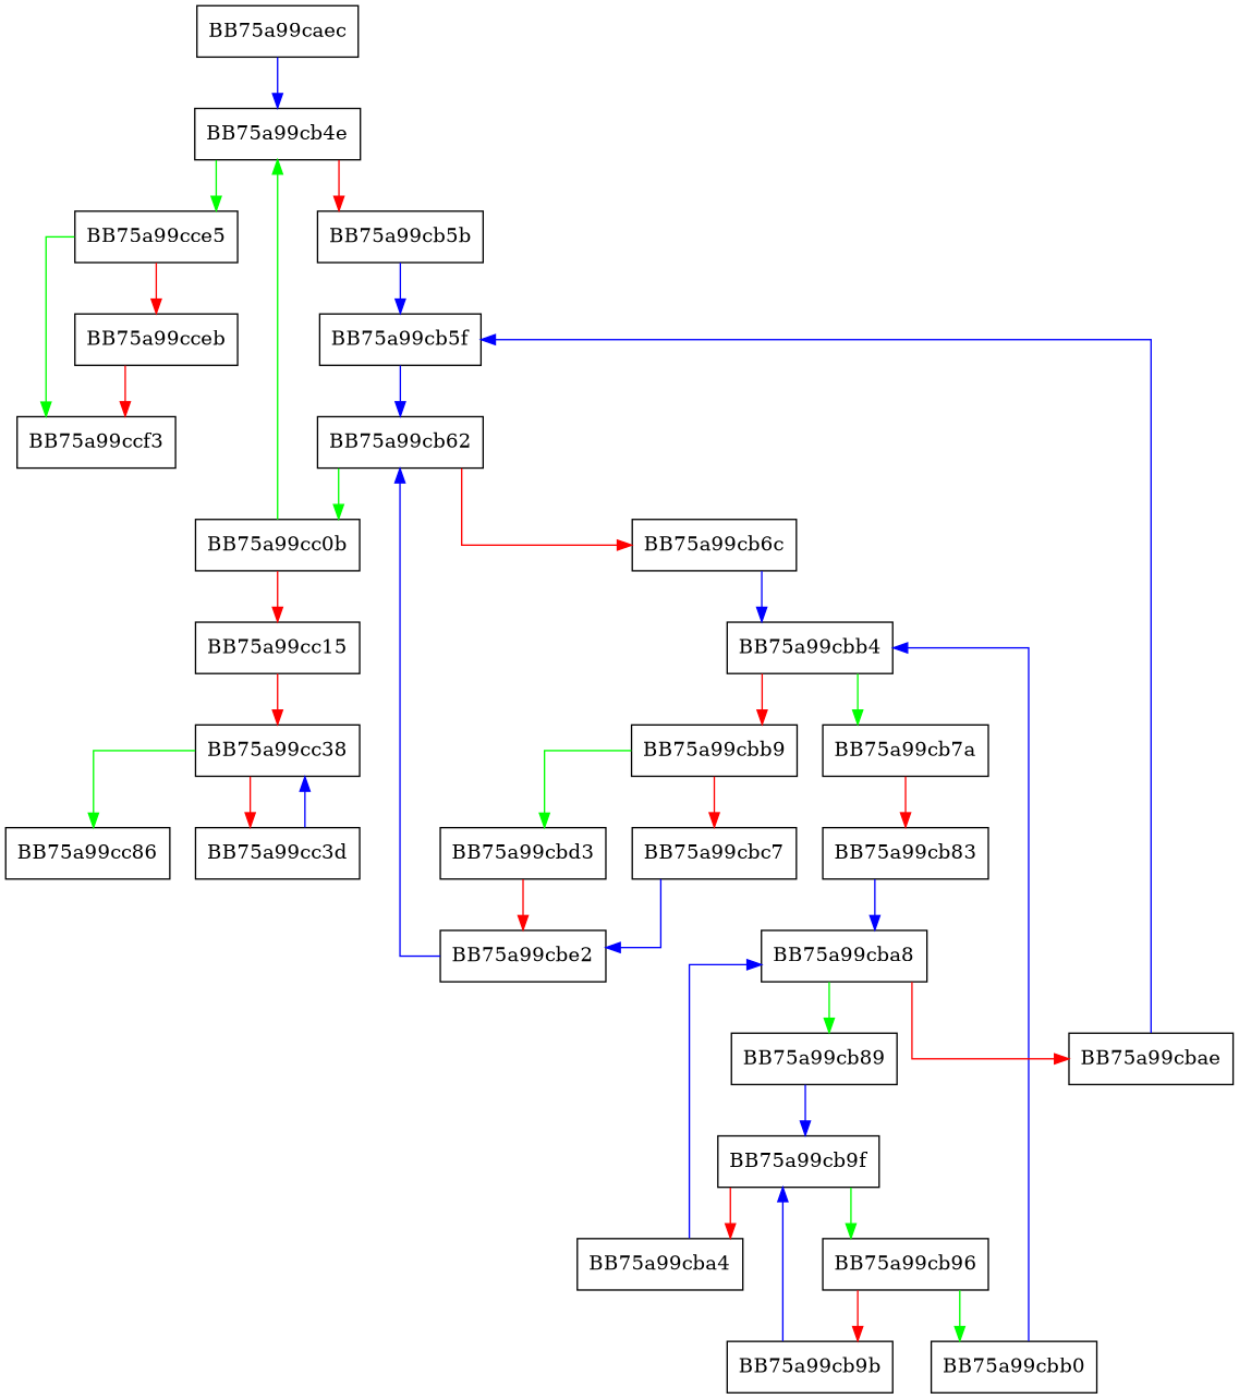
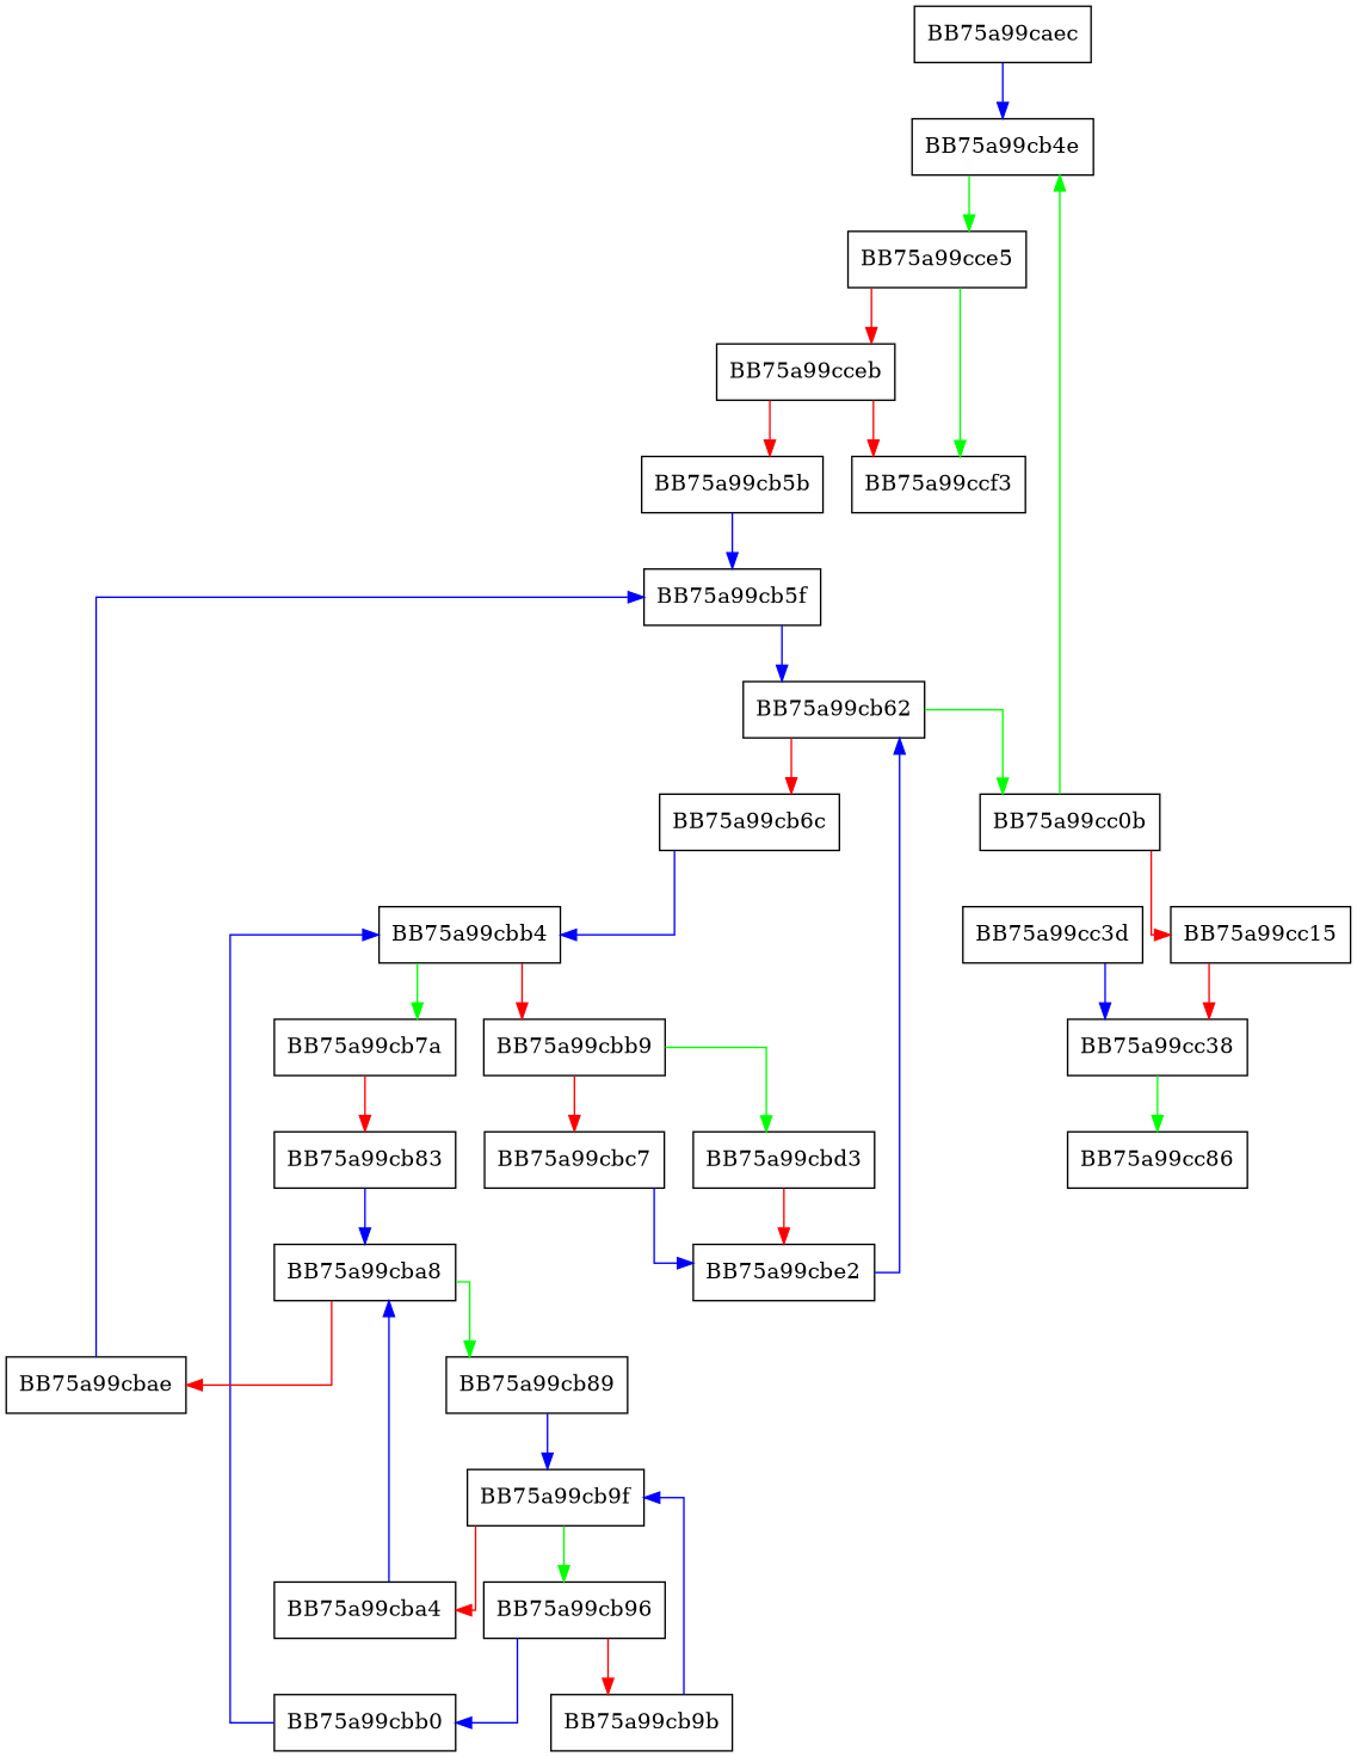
  digraph {
    splines=ortho
    node [shape=box]
    edge [color=red]
    BB75a99caec
    BB75a99cb4e
    BB75a99cce5
    BB75a99cb5b
    BB75a99ccf3
    BB75a99cceb
    BB75a99cb5f
    BB75a99cb62
    BB75a99cc0b
    BB75a99cb6c
    BB75a99cc15
    BB75a99cbb4
    BB75a99cc38
    BB75a99cb7a
    BB75a99cbb9
    BB75a99cb83
    BB75a99cbd3
    BB75a99cbc7
    BB75a99cbb0
    BB75a99cba8
    BB75a99cb89
    BB75a99cbae
    BB75a99cb9f
    BB75a99cb96
    BB75a99cba4
    BB75a99cb9b
    BB75a99cbe2
    BB75a99cc86
    BB75a99cc3d
    BB75a99caec -> BB75a99cb4e [color=blue]
    BB75a99cb4e -> BB75a99cce5 [color=green]
-   BB75a99cb4e -> BB75a99cb5b
+   BB75a99cceb -> BB75a99cb5b
    BB75a99cce5 -> BB75a99ccf3 [color=green]
    BB75a99cce5 -> BB75a99cceb
    BB75a99cb5b -> BB75a99cb5f [color=blue]
    BB75a99cceb -> BB75a99ccf3
    BB75a99cb5f -> BB75a99cb62 [color=blue]
    BB75a99cb62 -> BB75a99cc0b [color=green]
    BB75a99cb62 -> BB75a99cb6c
    BB75a99cc0b -> BB75a99cb4e [color=green]
    BB75a99cc0b -> BB75a99cc15
    BB75a99cb6c -> BB75a99cbb4 [color=blue]
    BB75a99cc15 -> BB75a99cc38
    BB75a99cbb4 -> BB75a99cb7a [color=green]
    BB75a99cbb4 -> BB75a99cbb9
    BB75a99cc38 -> BB75a99cc86 [color=green]
-   BB75a99cc38 -> BB75a99cc3d
    BB75a99cb7a -> BB75a99cb83
    BB75a99cbb9 -> BB75a99cbd3 [color=green]
    BB75a99cbb9 -> BB75a99cbc7
    BB75a99cb83 -> BB75a99cba8 [color=blue]
    BB75a99cbd3 -> BB75a99cbe2
    BB75a99cbc7 -> BB75a99cbe2 [color=blue]
    BB75a99cbb0 -> BB75a99cbb4 [color=blue]
    BB75a99cba8 -> BB75a99cb89 [color=green]
    BB75a99cba8 -> BB75a99cbae
    BB75a99cb89 -> BB75a99cb9f [color=blue]
    BB75a99cbae -> BB75a99cb5f [color=blue]
    BB75a99cb9f -> BB75a99cb96 [color=green]
    BB75a99cb9f -> BB75a99cba4
-   BB75a99cb96 -> BB75a99cbb0 [color=green]
+   BB75a99cb96 -> BB75a99cbb0 [color=blue]
    BB75a99cb96 -> BB75a99cb9b
    BB75a99cba4 -> BB75a99cba8 [color=blue]
    BB75a99cb9b -> BB75a99cb9f [color=blue]
    BB75a99cbe2 -> BB75a99cb62 [color=blue]
    BB75a99cc3d -> BB75a99cc38 [color=blue]
  }
